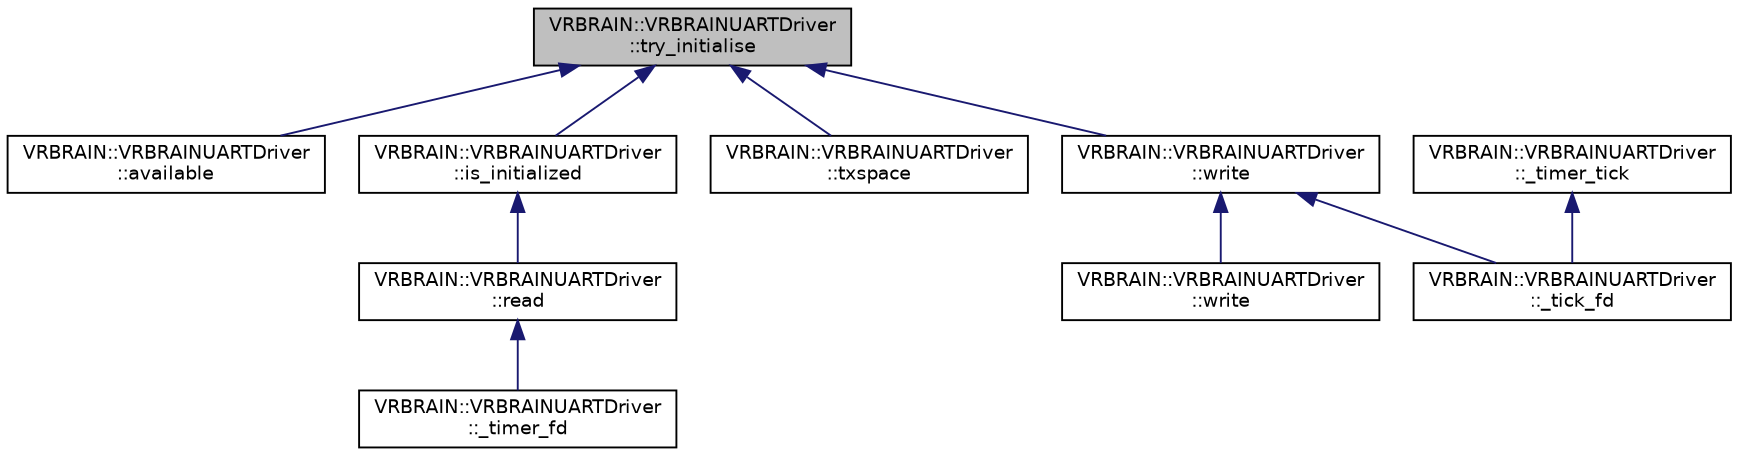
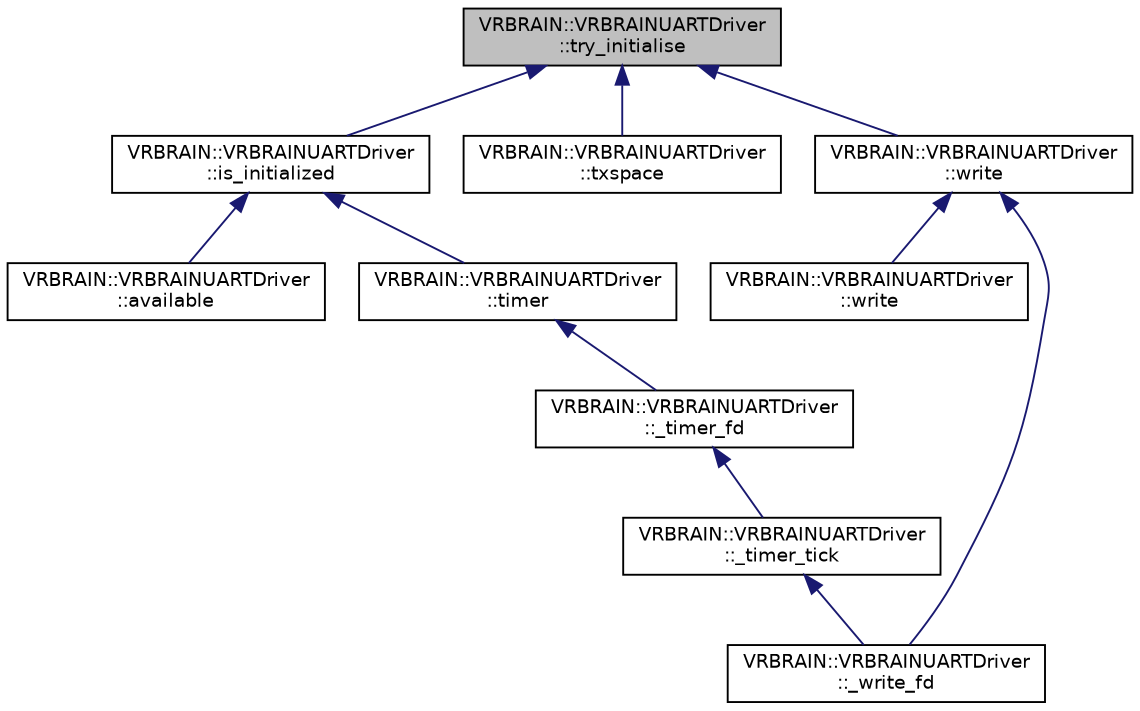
  digraph {
    rankdir=TB
    node [color=black fillcolor=white fontname=Helvetica fontsize=10 shape=record style=filled]
    edge [color=midnightblue dir=back fontname=Helvetica fontsize=10 labelfontname=Helvetica labelfontsize=10 style=solid]
    n1 [fillcolor=grey75 fontcolor=black height=0.2 label="VRBRAIN::VRBRAINUARTDriver\l::try_initialise" width=0.4]
    n2 [height=0.2 label="VRBRAIN::VRBRAINUARTDriver\l::available" width=0.4]
    n3 [height=0.2 label="VRBRAIN::VRBRAINUARTDriver\l::is_initialized" width=0.4]
    n4 [height=0.2 label="VRBRAIN::VRBRAINUARTDriver\l::txspace" width=0.4]
    n5 [height=0.2 label="VRBRAIN::VRBRAINUARTDriver\l::write" width=0.4]
-   n6 [height=0.2 label="VRBRAIN::VRBRAINUARTDriver\l::read" width=0.4]
+   n6 [height=0.2 label="VRBRAIN::VRBRAINUARTDriver\l::timer" width=0.4]
    n7 [height=0.2 label="VRBRAIN::VRBRAINUARTDriver\l::_timer_fd" width=0.4]
    n8 [height=0.2 label="VRBRAIN::VRBRAINUARTDriver\l::write" width=0.4]
-   n9 [height=0.2 label="VRBRAIN::VRBRAINUARTDriver\l::_tick_fd" width=0.4]
+   n9 [height=0.2 label="VRBRAIN::VRBRAINUARTDriver\l::_write_fd" width=0.4]
    n10 [height=0.2 label="VRBRAIN::VRBRAINUARTDriver\l::_timer_tick" width=0.4]
-   n1 -> n2
+   n3 -> n2
    n1 -> n3
    n1 -> n4
    n1 -> n5
    n3 -> n6
    n5 -> n8
    n5 -> n9
    n6 -> n7
+   n7 -> n10
    n10 -> n9
  }
